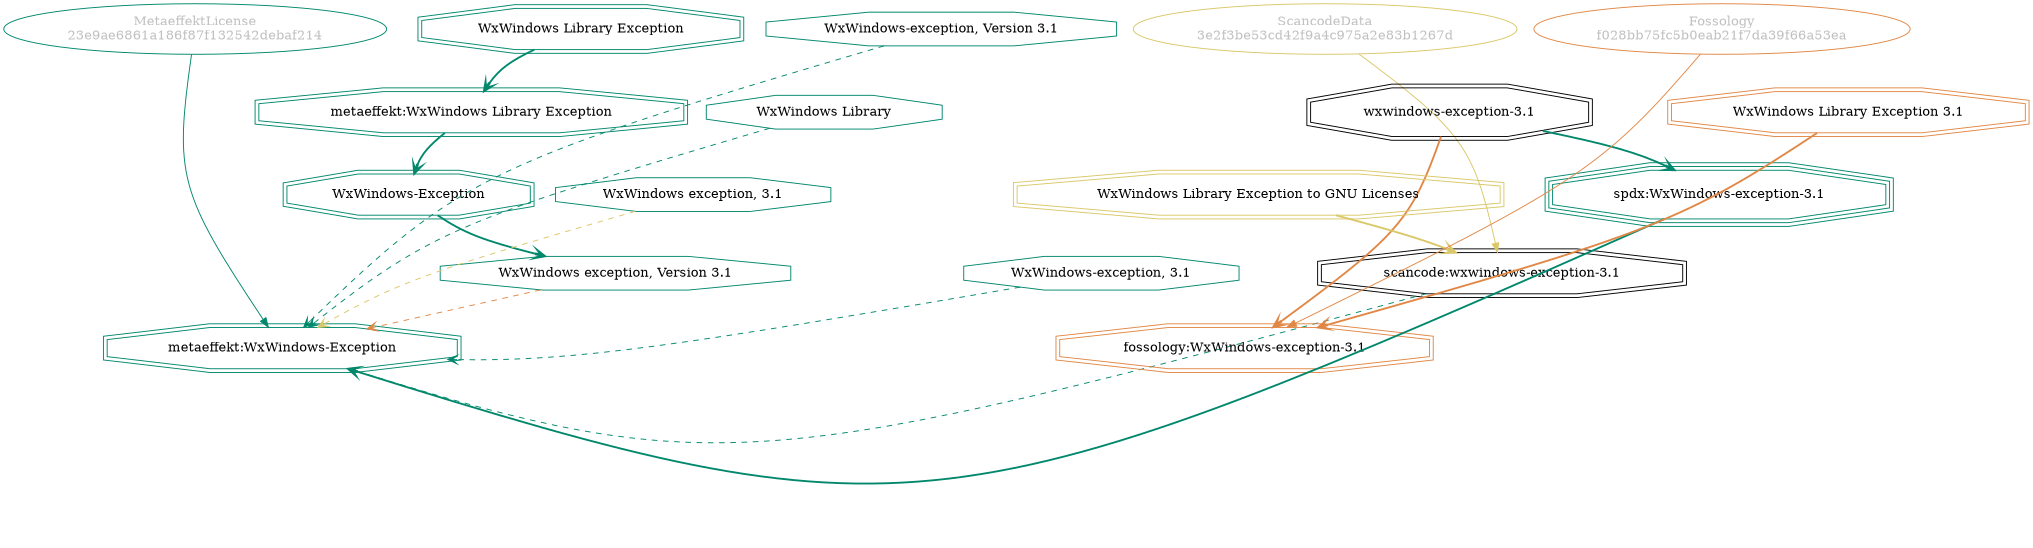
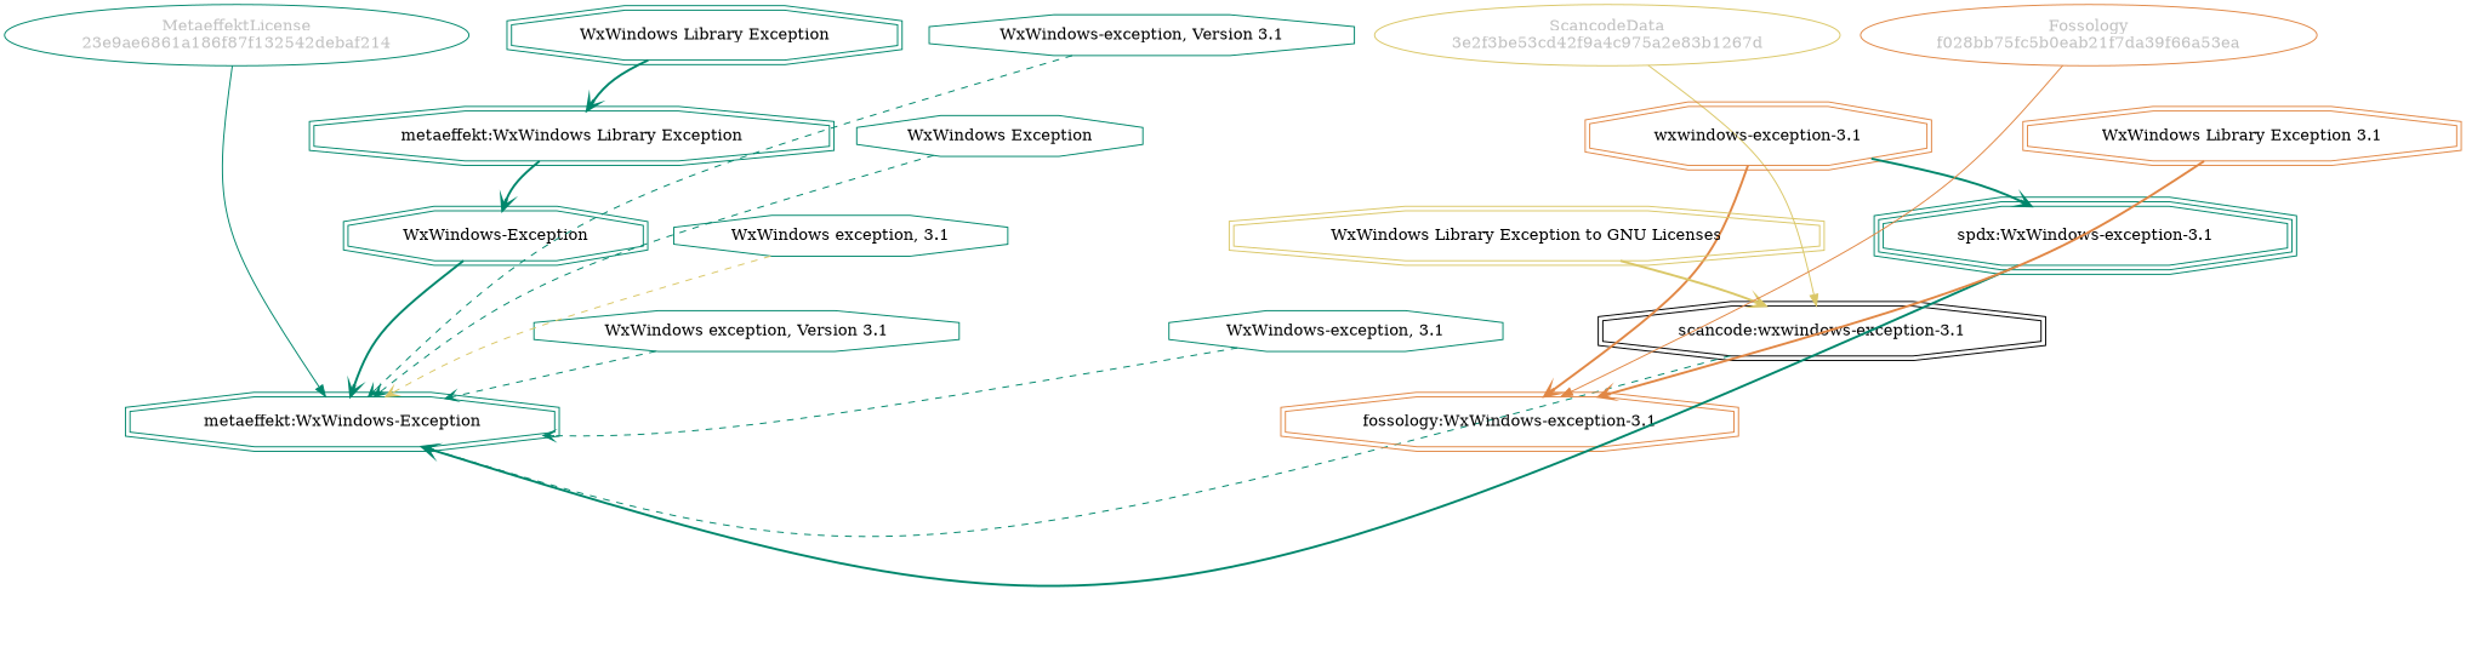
  strict digraph {
    splines=curved
    node [color="#00876c" shape=doubleoctagon]
    edge [color="#00876c" weight=0.5 arrowhead=vee style=bold]
    n1 [color="#dac767" fillcolor="beige;1" fontcolor=gray label="ScancodeData\n3e2f3be53cd42f9a4c975a2e83b1267d" shape=ellipse]
    n2 [label="scancode:wxwindows-exception-3.1" color=""]
    n3 [label="metaeffekt:WxWindows-Exception"]
-   n4 [label="wxwindows-exception-3.1" color=""]
+   n4 [label="wxwindows-exception-3.1" color="#e18745"]
    n5 [color="#e18745" label="fossology:WxWindows-exception-3.1"]
    n6 [label="spdx:WxWindows-exception-3.1" shape=tripleoctagon]
    n7 [color="#dac767" label="WxWindows Library Exception to GNU Licenses"]
    n8 [color="#e18745" fillcolor="beige;1" fontcolor=gray label="Fossology\nf028bb75fc5b0eab21f7da39f66a53ea" shape=ellipse]
    n9 [color="#e18745" label="WxWindows Library Exception 3.1"]
    n10 [fillcolor="beige;1" fontcolor=gray label="MetaeffektLicense\n23e9ae6861a186f87f132542debaf214" shape=ellipse]
    n11 [label="WxWindows-Exception"]
    n12 [label="metaeffekt:WxWindows Library Exception"]
    n13 [label="WxWindows Library Exception"]
-   n14 [label="WxWindows Library" shape=octagon]
+   n14 [label="WxWindows Exception" shape=octagon]
    n15 [label="WxWindows exception, Version 3.1" shape=octagon]
    n16 [label="WxWindows exception, 3.1" shape=octagon]
    n17 [label="WxWindows-exception, Version 3.1" shape=octagon]
    n18 [label="WxWindows-exception, 3.1" shape=octagon]
    n1 -> n2 [color="#dac767" arrowhead="" style=""]
    n2 -> n3 [style=dashed]
    n4 -> n5 [color="#e18745" weight=0.7]
    n4 -> n6 [weight=0.7]
    n6 -> n3 [weight=0.7]
    n7 -> n2 [color="#dac767" weight=0.7]
    n8 -> n5 [color="#e18745" arrowhead="" style=""]
    n9 -> n5 [color="#e18745" weight=0.7]
    n10 -> n3 [arrowhead="" style=""]
-   n11 -> n15 [weight=0.7]
+   n11 -> n3 [weight=0.7]
    n12 -> n11 [weight=0.7]
    n13 -> n12 [weight=0.7]
    n14 -> n3 [style=dashed]
-   n15 -> n3 [color="#e18745" style=dashed]
+   n15 -> n3 [style=dashed]
    n16 -> n3 [color="#dac767" style=dashed]
    n17 -> n3 [style=dashed]
    n18 -> n3 [style=dashed]
  }
